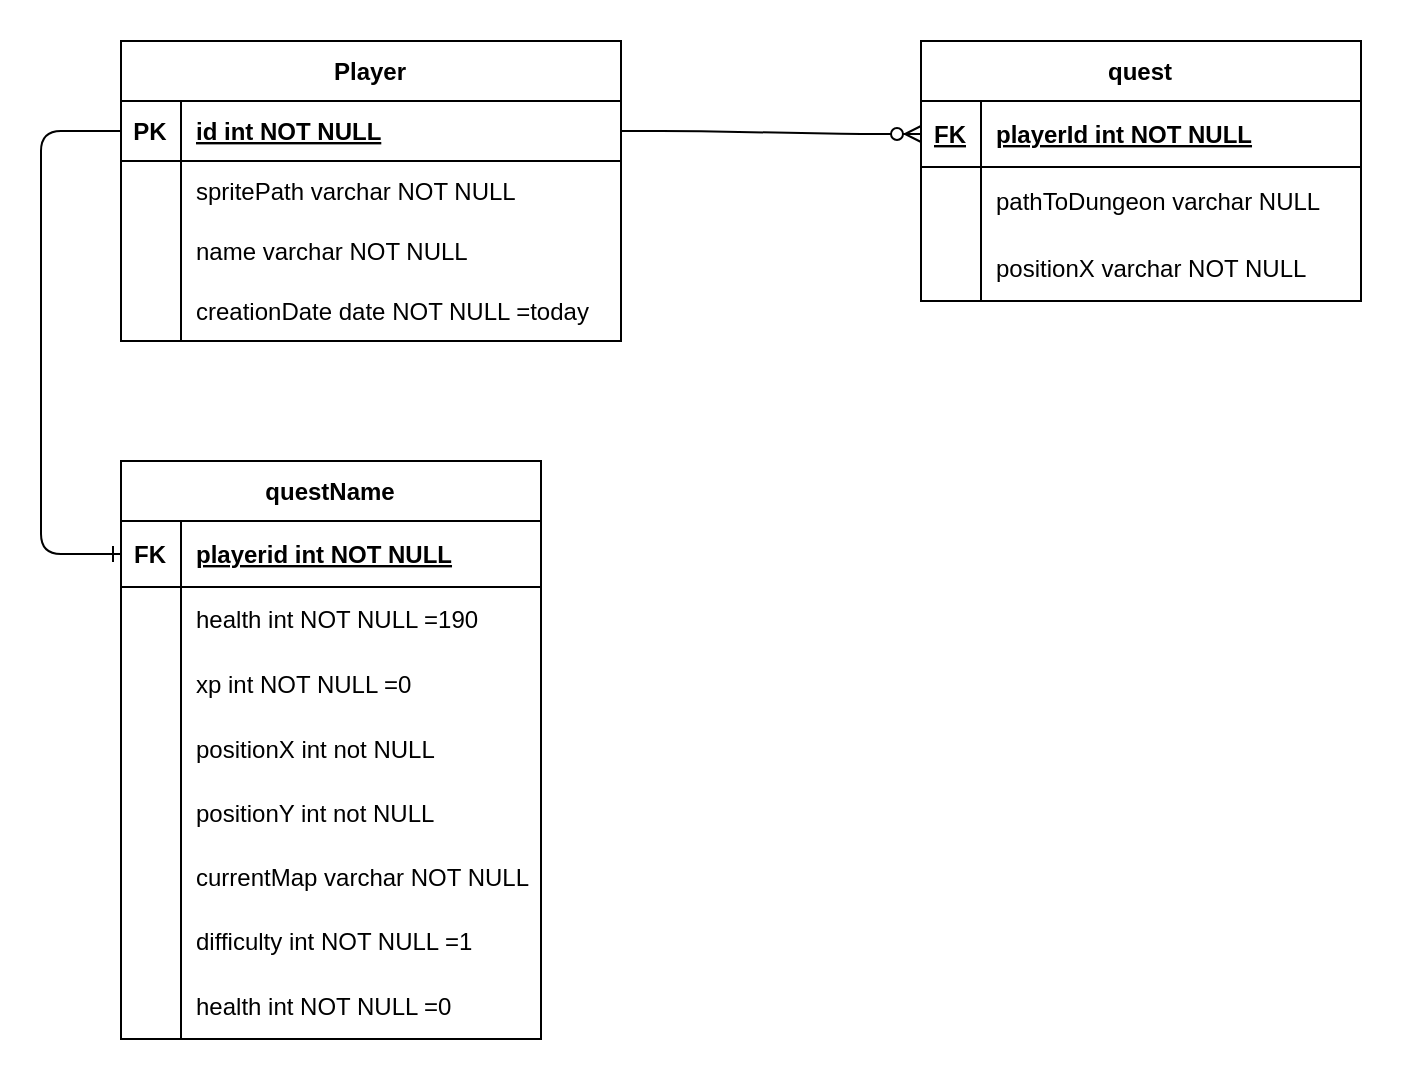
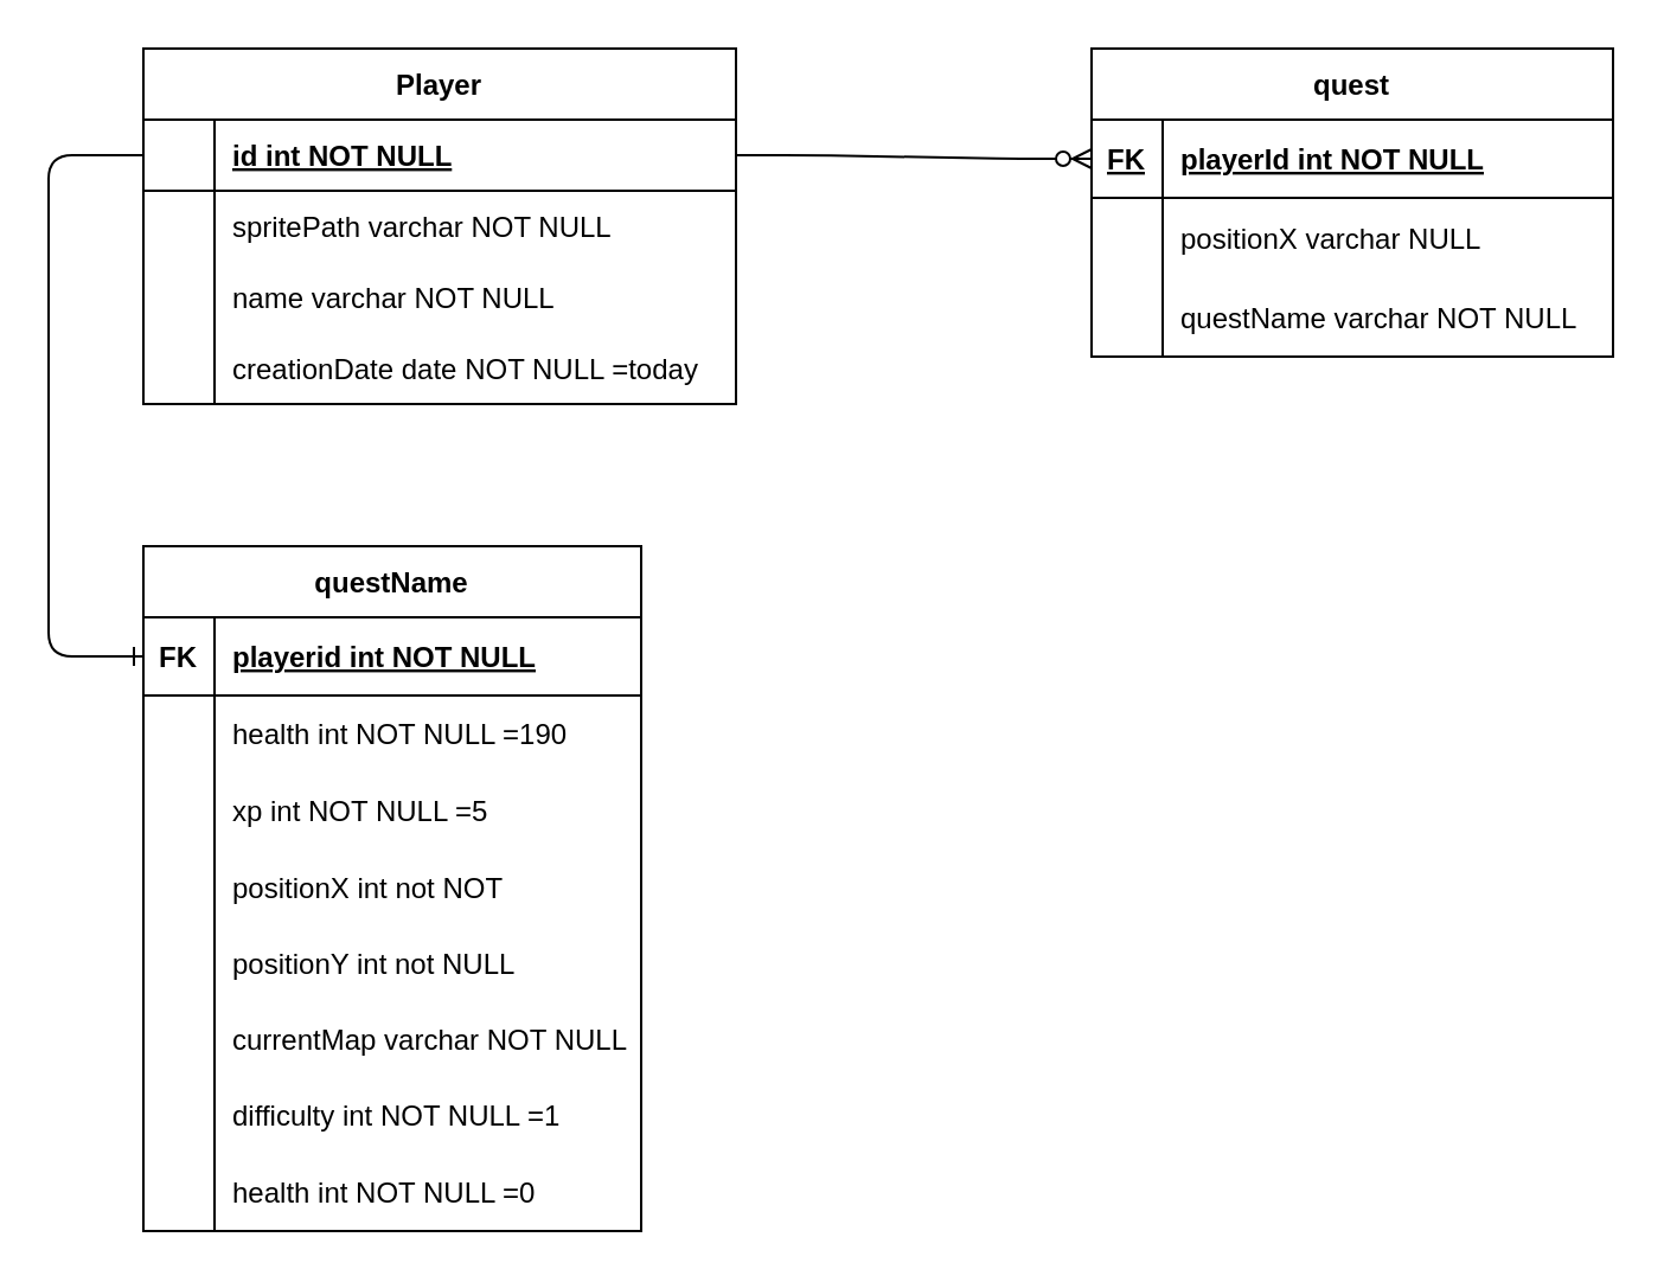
  <mxCell id="0" />
  <mxCell id="1" parent="0" />
  <mxCell id="2" value="Player" style="shape=table;startSize=30;container=1;collapsible=1;childLayout=tableLayout;fixedRows=1;rowLines=0;fontStyle=1;align=center;resizeLast=1;" parent="1" vertex="1"><mxGeometry x="60" y="20" width="250" height="150" as="geometry" /></mxCell>
  <mxCell id="3" value="" style="shape=partialRectangle;collapsible=0;dropTarget=0;pointerEvents=0;fillColor=none;points=[[0,0.5],[1,0.5]];portConstraint=eastwest;top=0;left=0;right=0;bottom=1;" parent="2" vertex="1"><mxGeometry y="30" width="250" height="30" as="geometry" /></mxCell>
- <mxCell id="4" value="PK" style="shape=partialRectangle;overflow=hidden;connectable=0;fillColor=none;top=0;left=0;bottom=0;right=0;fontStyle=1;" parent="3" vertex="1"><mxGeometry width="30" height="30" as="geometry"><mxRectangle width="30" height="30" as="alternateBounds" /></mxGeometry></mxCell>
  <mxCell id="5" value="id int NOT NULL " style="shape=partialRectangle;overflow=hidden;connectable=0;fillColor=none;top=0;left=0;bottom=0;right=0;align=left;spacingLeft=6;fontStyle=5;" parent="3" vertex="1"><mxGeometry x="30" width="220" height="30" as="geometry"><mxRectangle width="220" height="30" as="alternateBounds" /></mxGeometry></mxCell>
  <mxCell id="6" value="" style="shape=partialRectangle;collapsible=0;dropTarget=0;pointerEvents=0;fillColor=none;points=[[0,0.5],[1,0.5]];portConstraint=eastwest;top=0;left=0;right=0;bottom=0;" parent="2" vertex="1"><mxGeometry y="60" width="250" height="30" as="geometry" /></mxCell>
  <mxCell id="7" value="" style="shape=partialRectangle;overflow=hidden;connectable=0;fillColor=none;top=0;left=0;bottom=0;right=0;" parent="6" vertex="1"><mxGeometry width="30" height="30" as="geometry"><mxRectangle width="30" height="30" as="alternateBounds" /></mxGeometry></mxCell>
  <mxCell id="8" value="spritePath varchar NOT NULL" style="shape=partialRectangle;overflow=hidden;connectable=0;fillColor=none;top=0;left=0;bottom=0;right=0;align=left;spacingLeft=6;" parent="6" vertex="1"><mxGeometry x="30" width="220" height="30" as="geometry"><mxRectangle width="220" height="30" as="alternateBounds" /></mxGeometry></mxCell>
  <mxCell id="9" value="" style="shape=partialRectangle;collapsible=0;dropTarget=0;pointerEvents=0;fillColor=none;points=[[0,0.5],[1,0.5]];portConstraint=eastwest;top=0;left=0;right=0;bottom=0;" parent="2" vertex="1"><mxGeometry y="90" width="250" height="30" as="geometry" /></mxCell>
  <mxCell id="10" value="" style="shape=partialRectangle;overflow=hidden;connectable=0;fillColor=none;top=0;left=0;bottom=0;right=0;" parent="9" vertex="1"><mxGeometry width="30" height="30" as="geometry"><mxRectangle width="30" height="30" as="alternateBounds" /></mxGeometry></mxCell>
  <mxCell id="11" value="name varchar NOT NULL" style="shape=partialRectangle;overflow=hidden;connectable=0;fillColor=none;top=0;left=0;bottom=0;right=0;align=left;spacingLeft=6;" parent="9" vertex="1"><mxGeometry x="30" width="220" height="30" as="geometry"><mxRectangle width="220" height="30" as="alternateBounds" /></mxGeometry></mxCell>
  <mxCell id="12" value="" style="shape=partialRectangle;collapsible=0;dropTarget=0;pointerEvents=0;fillColor=none;points=[[0,0.5],[1,0.5]];portConstraint=eastwest;top=0;left=0;right=0;bottom=0;" parent="2" vertex="1"><mxGeometry y="120" width="250" height="30" as="geometry" /></mxCell>
  <mxCell id="13" value="" style="shape=partialRectangle;overflow=hidden;connectable=0;fillColor=none;top=0;left=0;bottom=0;right=0;" parent="12" vertex="1"><mxGeometry width="30" height="30" as="geometry"><mxRectangle width="30" height="30" as="alternateBounds" /></mxGeometry></mxCell>
  <mxCell id="14" value="creationDate date NOT NULL =today" style="shape=partialRectangle;overflow=hidden;connectable=0;fillColor=none;top=0;left=0;bottom=0;right=0;align=left;spacingLeft=6;" parent="12" vertex="1"><mxGeometry x="30" width="220" height="30" as="geometry"><mxRectangle width="220" height="30" as="alternateBounds" /></mxGeometry></mxCell>
  <mxCell id="15" value="quest" style="shape=table;startSize=30;container=1;collapsible=1;childLayout=tableLayout;fixedRows=0;rowLines=0;fontStyle=1;align=center;resizeLast=1;rounded=0;sketch=0;" parent="1" vertex="1"><mxGeometry x="460" y="20" width="220" height="130" as="geometry" /></mxCell>
  <mxCell id="16" value="" style="shape=partialRectangle;collapsible=0;dropTarget=0;pointerEvents=0;fillColor=none;top=0;left=0;bottom=0;right=0;points=[[0,0.5],[1,0.5]];portConstraint=eastwest;rounded=0;sketch=0;" parent="15" vertex="1"><mxGeometry y="30" width="220" height="33" as="geometry" /></mxCell>
  <mxCell id="17" value="FK" style="shape=partialRectangle;connectable=0;fillColor=none;top=0;left=0;bottom=1;right=0;editable=1;overflow=hidden;rounded=0;sketch=0;fontStyle=5" parent="16" vertex="1"><mxGeometry width="30" height="33" as="geometry"><mxRectangle width="30" height="33" as="alternateBounds" /></mxGeometry></mxCell>
  <mxCell id="18" value="playerId int NOT NULL" style="shape=partialRectangle;connectable=0;fillColor=none;top=0;left=0;bottom=1;right=0;align=left;spacingLeft=6;overflow=hidden;rounded=0;sketch=0;strokeColor=default;fontStyle=5" parent="16" vertex="1"><mxGeometry x="30" width="190" height="33" as="geometry"><mxRectangle width="190" height="33" as="alternateBounds" /></mxGeometry></mxCell>
  <mxCell id="19" value="" style="shape=partialRectangle;collapsible=0;dropTarget=0;pointerEvents=0;fillColor=none;top=0;left=0;bottom=0;right=0;points=[[0,0.5],[1,0.5]];portConstraint=eastwest;rounded=0;sketch=0;" parent="15" vertex="1"><mxGeometry y="63" width="220" height="34" as="geometry" /></mxCell>
  <mxCell id="20" value="" style="shape=partialRectangle;connectable=0;fillColor=none;top=0;left=0;bottom=0;right=0;editable=1;overflow=hidden;rounded=0;sketch=0;" parent="19" vertex="1"><mxGeometry width="30" height="34" as="geometry"><mxRectangle width="30" height="34" as="alternateBounds" /></mxGeometry></mxCell>
- <mxCell id="21" value="pathToDungeon varchar NULL" style="shape=partialRectangle;connectable=0;fillColor=none;top=0;left=0;bottom=0;right=0;align=left;spacingLeft=6;overflow=hidden;rounded=0;sketch=0;" parent="19" vertex="1"><mxGeometry x="30" width="190" height="34" as="geometry"><mxRectangle width="190" height="34" as="alternateBounds" /></mxGeometry></mxCell>
+ <mxCell id="21" value="positionX varchar NULL" style="shape=partialRectangle;connectable=0;fillColor=none;top=0;left=0;bottom=0;right=0;align=left;spacingLeft=6;overflow=hidden;rounded=0;sketch=0;" parent="19" vertex="1"><mxGeometry x="30" width="190" height="34" as="geometry"><mxRectangle width="190" height="34" as="alternateBounds" /></mxGeometry></mxCell>
  <mxCell id="22" value="" style="shape=partialRectangle;collapsible=0;dropTarget=0;pointerEvents=0;fillColor=none;top=0;left=0;bottom=0;right=0;points=[[0,0.5],[1,0.5]];portConstraint=eastwest;rounded=0;sketch=0;" parent="15" vertex="1"><mxGeometry y="97" width="220" height="33" as="geometry" /></mxCell>
  <mxCell id="23" value="" style="shape=partialRectangle;connectable=0;fillColor=none;top=0;left=0;bottom=0;right=0;editable=1;overflow=hidden;rounded=0;sketch=0;" parent="22" vertex="1"><mxGeometry width="30" height="33" as="geometry"><mxRectangle width="30" height="33" as="alternateBounds" /></mxGeometry></mxCell>
- <mxCell id="24" value="positionX varchar NOT NULL" style="shape=partialRectangle;connectable=0;fillColor=none;top=0;left=0;bottom=0;right=0;align=left;spacingLeft=6;overflow=hidden;rounded=0;sketch=0;" parent="22" vertex="1"><mxGeometry x="30" width="190" height="33" as="geometry"><mxRectangle width="190" height="33" as="alternateBounds" /></mxGeometry></mxCell>
+ <mxCell id="24" value="questName varchar NOT NULL" style="shape=partialRectangle;connectable=0;fillColor=none;top=0;left=0;bottom=0;right=0;align=left;spacingLeft=6;overflow=hidden;rounded=0;sketch=0;" parent="22" vertex="1"><mxGeometry x="30" width="190" height="33" as="geometry"><mxRectangle width="190" height="33" as="alternateBounds" /></mxGeometry></mxCell>
  <mxCell id="25" value="questName" style="shape=table;startSize=30;container=1;collapsible=1;childLayout=tableLayout;fixedRows=0;rowLines=0;fontStyle=1;align=center;resizeLast=1;rounded=0;sketch=0;strokeColor=default;" parent="1" vertex="1"><mxGeometry x="60" y="230" width="210" height="289" as="geometry"><mxRectangle x="120" y="340" width="60" height="30" as="alternateBounds" /></mxGeometry></mxCell>
  <mxCell id="26" value="" style="shape=partialRectangle;collapsible=0;dropTarget=0;pointerEvents=0;fillColor=none;top=0;left=0;bottom=1;right=0;points=[[0,0.5],[1,0.5]];portConstraint=eastwest;rounded=0;sketch=0;strokeColor=default;" parent="25" vertex="1"><mxGeometry y="30" width="210" height="33" as="geometry" /></mxCell>
  <mxCell id="27" value="FK" style="shape=partialRectangle;connectable=0;fillColor=none;top=0;left=0;bottom=0;right=0;fontStyle=1;overflow=hidden;rounded=0;sketch=0;strokeColor=default;" parent="26" vertex="1"><mxGeometry width="30" height="33" as="geometry"><mxRectangle width="30" height="33" as="alternateBounds" /></mxGeometry></mxCell>
  <mxCell id="28" value="playerid int NOT NULL" style="shape=partialRectangle;connectable=0;fillColor=none;top=0;left=0;bottom=0;right=0;align=left;spacingLeft=6;fontStyle=5;overflow=hidden;rounded=0;sketch=0;strokeColor=default;" parent="26" vertex="1"><mxGeometry x="30" width="180" height="33" as="geometry"><mxRectangle width="180" height="33" as="alternateBounds" /></mxGeometry></mxCell>
  <mxCell id="29" value="" style="shape=partialRectangle;collapsible=0;dropTarget=0;pointerEvents=0;fillColor=none;top=0;left=0;bottom=0;right=0;points=[[0,0.5],[1,0.5]];portConstraint=eastwest;rounded=0;sketch=0;strokeColor=default;" parent="25" vertex="1"><mxGeometry y="63" width="210" height="32" as="geometry" /></mxCell>
  <mxCell id="30" value="" style="shape=partialRectangle;connectable=0;fillColor=none;top=0;left=0;bottom=0;right=0;editable=1;overflow=hidden;rounded=0;sketch=0;strokeColor=default;" parent="29" vertex="1"><mxGeometry width="30" height="32" as="geometry"><mxRectangle width="30" height="32" as="alternateBounds" /></mxGeometry></mxCell>
  <mxCell id="31" value="health int NOT NULL =190" style="shape=partialRectangle;connectable=0;fillColor=none;top=0;left=0;bottom=0;right=0;align=left;spacingLeft=6;overflow=hidden;rounded=0;sketch=0;strokeColor=default;" parent="29" vertex="1"><mxGeometry x="30" width="180" height="32" as="geometry"><mxRectangle width="180" height="32" as="alternateBounds" /></mxGeometry></mxCell>
  <mxCell id="32" value="" style="shape=partialRectangle;collapsible=0;dropTarget=0;pointerEvents=0;fillColor=none;top=0;left=0;bottom=0;right=0;points=[[0,0.5],[1,0.5]];portConstraint=eastwest;rounded=0;sketch=0;strokeColor=default;" parent="25" vertex="1"><mxGeometry y="95" width="210" height="33" as="geometry" /></mxCell>
  <mxCell id="33" value="" style="shape=partialRectangle;connectable=0;fillColor=none;top=0;left=0;bottom=0;right=0;editable=1;overflow=hidden;rounded=0;sketch=0;strokeColor=default;" parent="32" vertex="1"><mxGeometry width="30" height="33" as="geometry"><mxRectangle width="30" height="33" as="alternateBounds" /></mxGeometry></mxCell>
- <mxCell id="34" value="xp int NOT NULL =0" style="shape=partialRectangle;connectable=0;fillColor=none;top=0;left=0;bottom=0;right=0;align=left;spacingLeft=6;overflow=hidden;rounded=0;sketch=0;strokeColor=default;" parent="32" vertex="1"><mxGeometry x="30" width="180" height="33" as="geometry"><mxRectangle width="180" height="33" as="alternateBounds" /></mxGeometry></mxCell>
+ <mxCell id="34" value="xp int NOT NULL =5" style="shape=partialRectangle;connectable=0;fillColor=none;top=0;left=0;bottom=0;right=0;align=left;spacingLeft=6;overflow=hidden;rounded=0;sketch=0;strokeColor=default;" parent="32" vertex="1"><mxGeometry x="30" width="180" height="33" as="geometry"><mxRectangle width="180" height="33" as="alternateBounds" /></mxGeometry></mxCell>
  <mxCell id="35" value="" style="shape=partialRectangle;collapsible=0;dropTarget=0;pointerEvents=0;fillColor=none;top=0;left=0;bottom=0;right=0;points=[[0,0.5],[1,0.5]];portConstraint=eastwest;rounded=0;sketch=0;strokeColor=default;" parent="25" vertex="1"><mxGeometry y="128" width="210" height="32" as="geometry" /></mxCell>
  <mxCell id="36" value="" style="shape=partialRectangle;connectable=0;fillColor=none;top=0;left=0;bottom=0;right=0;editable=1;overflow=hidden;rounded=0;sketch=0;strokeColor=default;" parent="35" vertex="1"><mxGeometry width="30" height="32" as="geometry"><mxRectangle width="30" height="32" as="alternateBounds" /></mxGeometry></mxCell>
- <mxCell id="37" value="positionX int not NULL" style="shape=partialRectangle;connectable=0;fillColor=none;top=0;left=0;bottom=0;right=0;align=left;spacingLeft=6;overflow=hidden;rounded=0;sketch=0;strokeColor=default;" parent="35" vertex="1"><mxGeometry x="30" width="180" height="32" as="geometry"><mxRectangle width="180" height="32" as="alternateBounds" /></mxGeometry></mxCell>
+ <mxCell id="37" value="positionX int not NOT" style="shape=partialRectangle;connectable=0;fillColor=none;top=0;left=0;bottom=0;right=0;align=left;spacingLeft=6;overflow=hidden;rounded=0;sketch=0;strokeColor=default;" parent="35" vertex="1"><mxGeometry x="30" width="180" height="32" as="geometry"><mxRectangle width="180" height="32" as="alternateBounds" /></mxGeometry></mxCell>
  <mxCell id="38" value="" style="shape=partialRectangle;collapsible=0;dropTarget=0;pointerEvents=0;fillColor=none;top=0;left=0;bottom=0;right=0;points=[[0,0.5],[1,0.5]];portConstraint=eastwest;rounded=0;sketch=0;strokeColor=default;" parent="25" vertex="1"><mxGeometry y="160" width="210" height="32" as="geometry" /></mxCell>
  <mxCell id="39" value="" style="shape=partialRectangle;connectable=0;fillColor=none;top=0;left=0;bottom=0;right=0;editable=1;overflow=hidden;rounded=0;sketch=0;strokeColor=default;" parent="38" vertex="1"><mxGeometry width="30" height="32" as="geometry"><mxRectangle width="30" height="32" as="alternateBounds" /></mxGeometry></mxCell>
  <mxCell id="40" value="positionY int not NULL" style="shape=partialRectangle;connectable=0;fillColor=none;top=0;left=0;bottom=0;right=0;align=left;spacingLeft=6;overflow=hidden;rounded=0;sketch=0;strokeColor=default;" parent="38" vertex="1"><mxGeometry x="30" width="180" height="32" as="geometry"><mxRectangle width="180" height="32" as="alternateBounds" /></mxGeometry></mxCell>
  <mxCell id="41" value="" style="shape=partialRectangle;collapsible=0;dropTarget=0;pointerEvents=0;fillColor=none;top=0;left=0;bottom=0;right=0;points=[[0,0.5],[1,0.5]];portConstraint=eastwest;rounded=0;sketch=0;strokeColor=default;" parent="25" vertex="1"><mxGeometry y="192" width="210" height="32" as="geometry" /></mxCell>
  <mxCell id="42" value="" style="shape=partialRectangle;connectable=0;fillColor=none;top=0;left=0;bottom=0;right=0;editable=1;overflow=hidden;rounded=0;sketch=0;strokeColor=default;" parent="41" vertex="1"><mxGeometry width="30" height="32" as="geometry"><mxRectangle width="30" height="32" as="alternateBounds" /></mxGeometry></mxCell>
  <mxCell id="43" value="currentMap varchar NOT NULL" style="shape=partialRectangle;connectable=0;fillColor=none;top=0;left=0;bottom=0;right=0;align=left;spacingLeft=6;overflow=hidden;rounded=0;sketch=0;strokeColor=default;" parent="41" vertex="1"><mxGeometry x="30" width="180" height="32" as="geometry"><mxRectangle width="180" height="32" as="alternateBounds" /></mxGeometry></mxCell>
  <mxCell id="44" value="" style="shape=partialRectangle;collapsible=0;dropTarget=0;pointerEvents=0;fillColor=none;top=0;left=0;bottom=0;right=0;points=[[0,0.5],[1,0.5]];portConstraint=eastwest;rounded=0;sketch=0;strokeColor=default;" parent="25" vertex="1"><mxGeometry y="224" width="210" height="32" as="geometry" /></mxCell>
  <mxCell id="45" value="" style="shape=partialRectangle;connectable=0;fillColor=none;top=0;left=0;bottom=0;right=0;editable=1;overflow=hidden;rounded=0;sketch=0;strokeColor=default;" parent="44" vertex="1"><mxGeometry width="30" height="32" as="geometry"><mxRectangle width="30" height="32" as="alternateBounds" /></mxGeometry></mxCell>
  <mxCell id="46" value="difficulty int NOT NULL =1" style="shape=partialRectangle;connectable=0;fillColor=none;top=0;left=0;bottom=0;right=0;align=left;spacingLeft=6;overflow=hidden;rounded=0;sketch=0;strokeColor=default;" parent="44" vertex="1"><mxGeometry x="30" width="180" height="32" as="geometry"><mxRectangle width="180" height="32" as="alternateBounds" /></mxGeometry></mxCell>
  <mxCell id="47" value="" style="shape=partialRectangle;collapsible=0;dropTarget=0;pointerEvents=0;fillColor=none;top=0;left=0;bottom=0;right=0;points=[[0,0.5],[1,0.5]];portConstraint=eastwest;rounded=0;sketch=0;strokeColor=default;" parent="25" vertex="1"><mxGeometry y="256" width="210" height="33" as="geometry" /></mxCell>
  <mxCell id="48" value="" style="shape=partialRectangle;connectable=0;fillColor=none;top=0;left=0;bottom=0;right=0;editable=1;overflow=hidden;rounded=0;sketch=0;strokeColor=default;" parent="47" vertex="1"><mxGeometry width="30" height="33" as="geometry"><mxRectangle width="30" height="33" as="alternateBounds" /></mxGeometry></mxCell>
  <mxCell id="49" value="health int NOT NULL =0" style="shape=partialRectangle;connectable=0;fillColor=none;top=0;left=0;bottom=0;right=0;align=left;spacingLeft=6;overflow=hidden;rounded=0;sketch=0;strokeColor=default;" parent="47" vertex="1"><mxGeometry x="30" width="180" height="33" as="geometry"><mxRectangle width="180" height="33" as="alternateBounds" /></mxGeometry></mxCell>
  <mxCell id="50" value="" style="edgeStyle=entityRelationEdgeStyle;fontSize=12;html=1;endArrow=ERzeroToMany;endFill=1;rounded=1;sketch=0;curved=0;exitX=1;exitY=0.5;exitDx=0;exitDy=0;entryX=0;entryY=0.5;entryDx=0;entryDy=0;" parent="1" source="3" target="16" edge="1"><mxGeometry width="100" height="100" relative="1" as="geometry"><mxPoint x="290" y="250" as="sourcePoint" /><mxPoint x="390" y="150" as="targetPoint" /></mxGeometry></mxCell>
  <mxCell id="51" value="" style="edgeStyle=elbowEdgeStyle;fontSize=12;html=1;endArrow=ERone;endFill=1;rounded=1;sketch=0;exitX=0;exitY=0.5;exitDx=0;exitDy=0;entryX=0;entryY=0.5;entryDx=0;entryDy=0;" parent="1" source="3" target="26" edge="1"><mxGeometry width="100" height="100" relative="1" as="geometry"><mxPoint x="-40" y="80" as="sourcePoint" /><mxPoint x="-10" y="320" as="targetPoint" /><Array as="points"><mxPoint x="20" y="170" /></Array></mxGeometry></mxCell>
